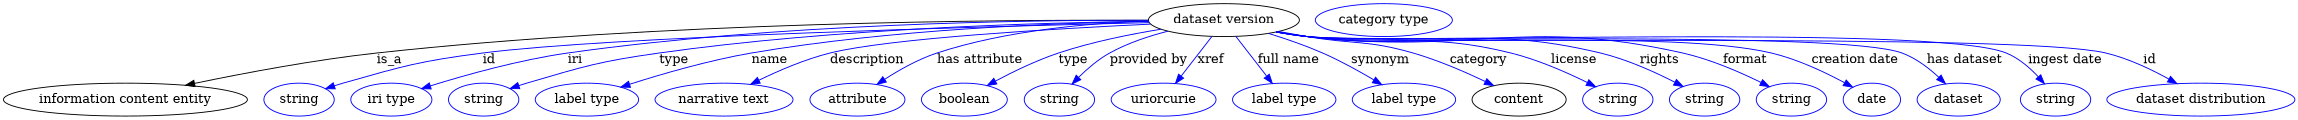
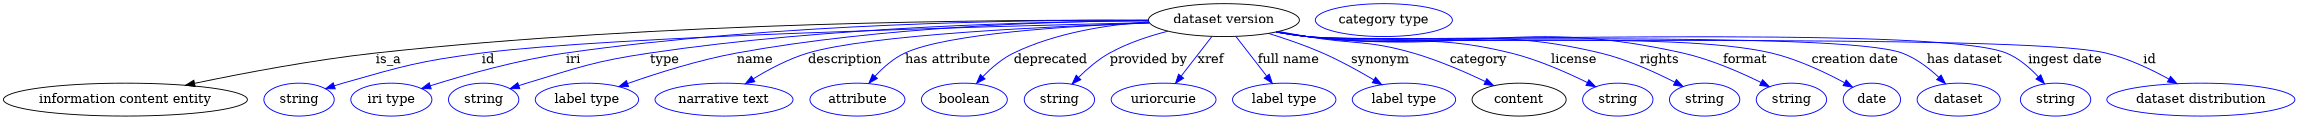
  digraph {
    node [color=blue]
    edge [color=blue style=solid]
    n1 [height=0.5 label="dataset version" width=2.2929 color=""]
    "information content entity" [height=0.5 width=3.7011 color=""]
    n3 [height=0.5 label=string width=1.0652]
    n4 [height=0.5 label="iri type" width=1.2277]
    n5 [height=0.5 label=string width=1.0652]
    n6 [height=0.5 label="label type" width=1.5707]
    n7 [height=0.5 label="narrative text" width=2.0943]
    n8 [height=0.5 label=attribute width=1.4443]
    n9 [height=0.5 label=boolean width=1.2999]
    n10 [height=0.5 label=string width=1.0652]
    n11 [height=0.5 label=uriorcurie width=1.5887]
    n12 [height=0.5 label="label type" width=1.5707]
    n13 [height=0.5 label="label type" width=1.5707]
    n14 [height=0.5 label=content width=1.4263 color=""]
    n15 [height=0.5 label=string width=1.0652]
    n16 [height=0.5 label=string width=1.0652]
    n17 [height=0.5 label=string width=1.0652]
    n18 [height=0.5 label=date width=0.86659]
    n19 [height=0.5 label=dataset width=1.2638]
    n20 [height=0.5 label=string width=1.0652]
    n21 [height=0.5 label="dataset distribution" width=2.8525]
    n22 [height=0.5 label="category type" width=2.0762]
    n1 -> "information content entity" [label=is_a color="" style=""]
    n1 -> n3 [label=id]
    n1 -> n4 [label=iri]
    n1 -> n5 [label=type]
    n1 -> n6 [label=name]
    n1 -> n7 [label=description]
    n1 -> n8 [label="has attribute"]
-   n1 -> n9 [label=type]
+   n1 -> n9 [label=deprecated]
    n1 -> n10 [label="provided by"]
    n1 -> n11 [label=xref]
    n1 -> n12 [label="full name"]
    n1 -> n13 [label=synonym]
    n1 -> n14 [label=category]
    n1 -> n15 [label=license]
    n1 -> n16 [label=rights]
    n1 -> n17 [label=format]
    n1 -> n18 [label="creation date"]
    n1 -> n19 [label="has dataset"]
    n1 -> n20 [label="ingest date"]
    n1 -> n21 [label=id]
  }
